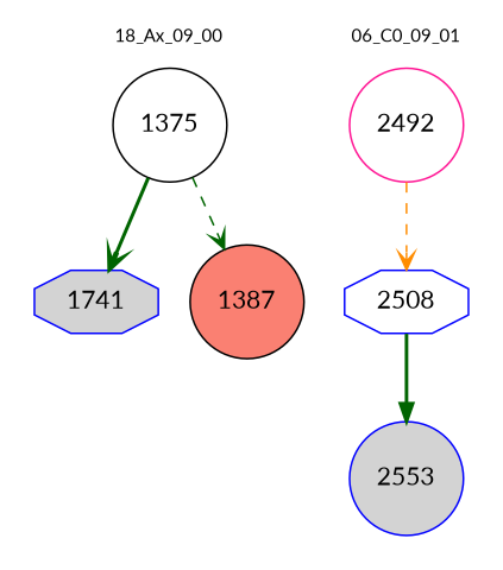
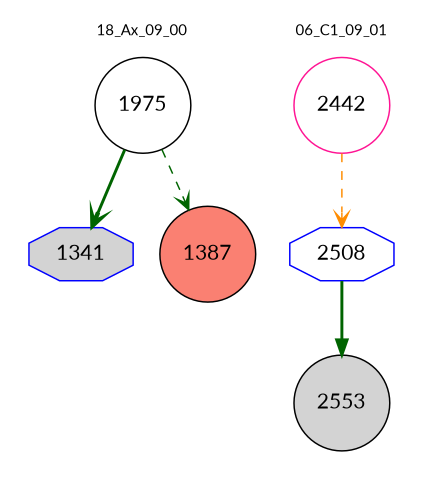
  digraph {
    fontname=Lato
    node [color=blue fillcolor=white fontname=Lato shape=circle style=filled]
    edge [arrowhead=vee color=darkgreen fontname=Lato style=bold]
-   n1 [color=black label=1375]
-   n2 [fillcolor=lightgrey label=1741 shape=octagon]
+   n1 [color=black label=1975]
+   n2 [fillcolor=lightgrey label=1341 shape=octagon]
    n3 [color=black fillcolor=salmon label=1387]
    n4 [label=2508 shape=octagon]
-   n5 [color=deeppink label=2492]
-   n6 [fillcolor=lightgrey label=2553]
+   n5 [color=deeppink label=2442]
+   n6 [color=black fillcolor=lightgrey label=2553]
    subgraph cluster_1 {
      color=white
      fontsize=10
      label="18_Ax_09_00"
      n1
      n2
      n3
    }
    subgraph cluster_2 {
      color=white
      fontsize=10
-     label="06_C0_09_01"
+     label="06_C1_09_01"
      n4
      n5
      n6
    }
    n1 -> n2
    n1 -> n3 [style=dashed]
    n4 -> n6 [arrowhead=normal]
    n5 -> n4 [color=darkorange style=dashed]
  }
